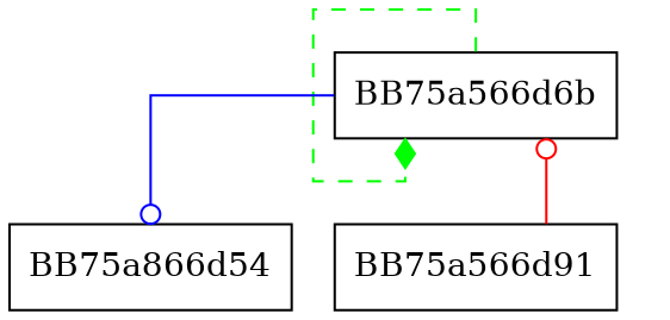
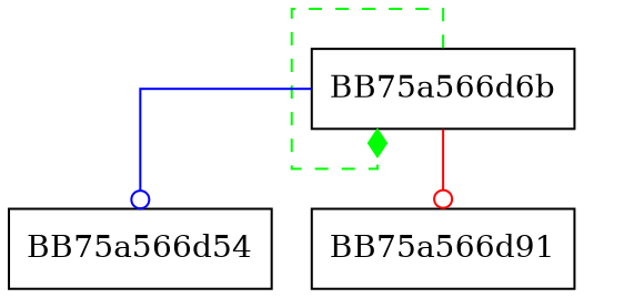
  digraph {
    splines=ortho
    node [shape=box]
    edge [arrowhead=odot style=solid]
    BB75a566d6b
-   BB75a566d54 [label=BB75a866d54]
+   BB75a566d54
    BB75a566d91
    BB75a566d6b -> BB75a566d6b [arrowhead=diamond color=green style=dashed]
    BB75a566d6b -> BB75a566d54 [color=blue]
-   BB75a566d91 -> BB75a566d6b [color=red]
+   BB75a566d6b -> BB75a566d91 [color=red]
  }
